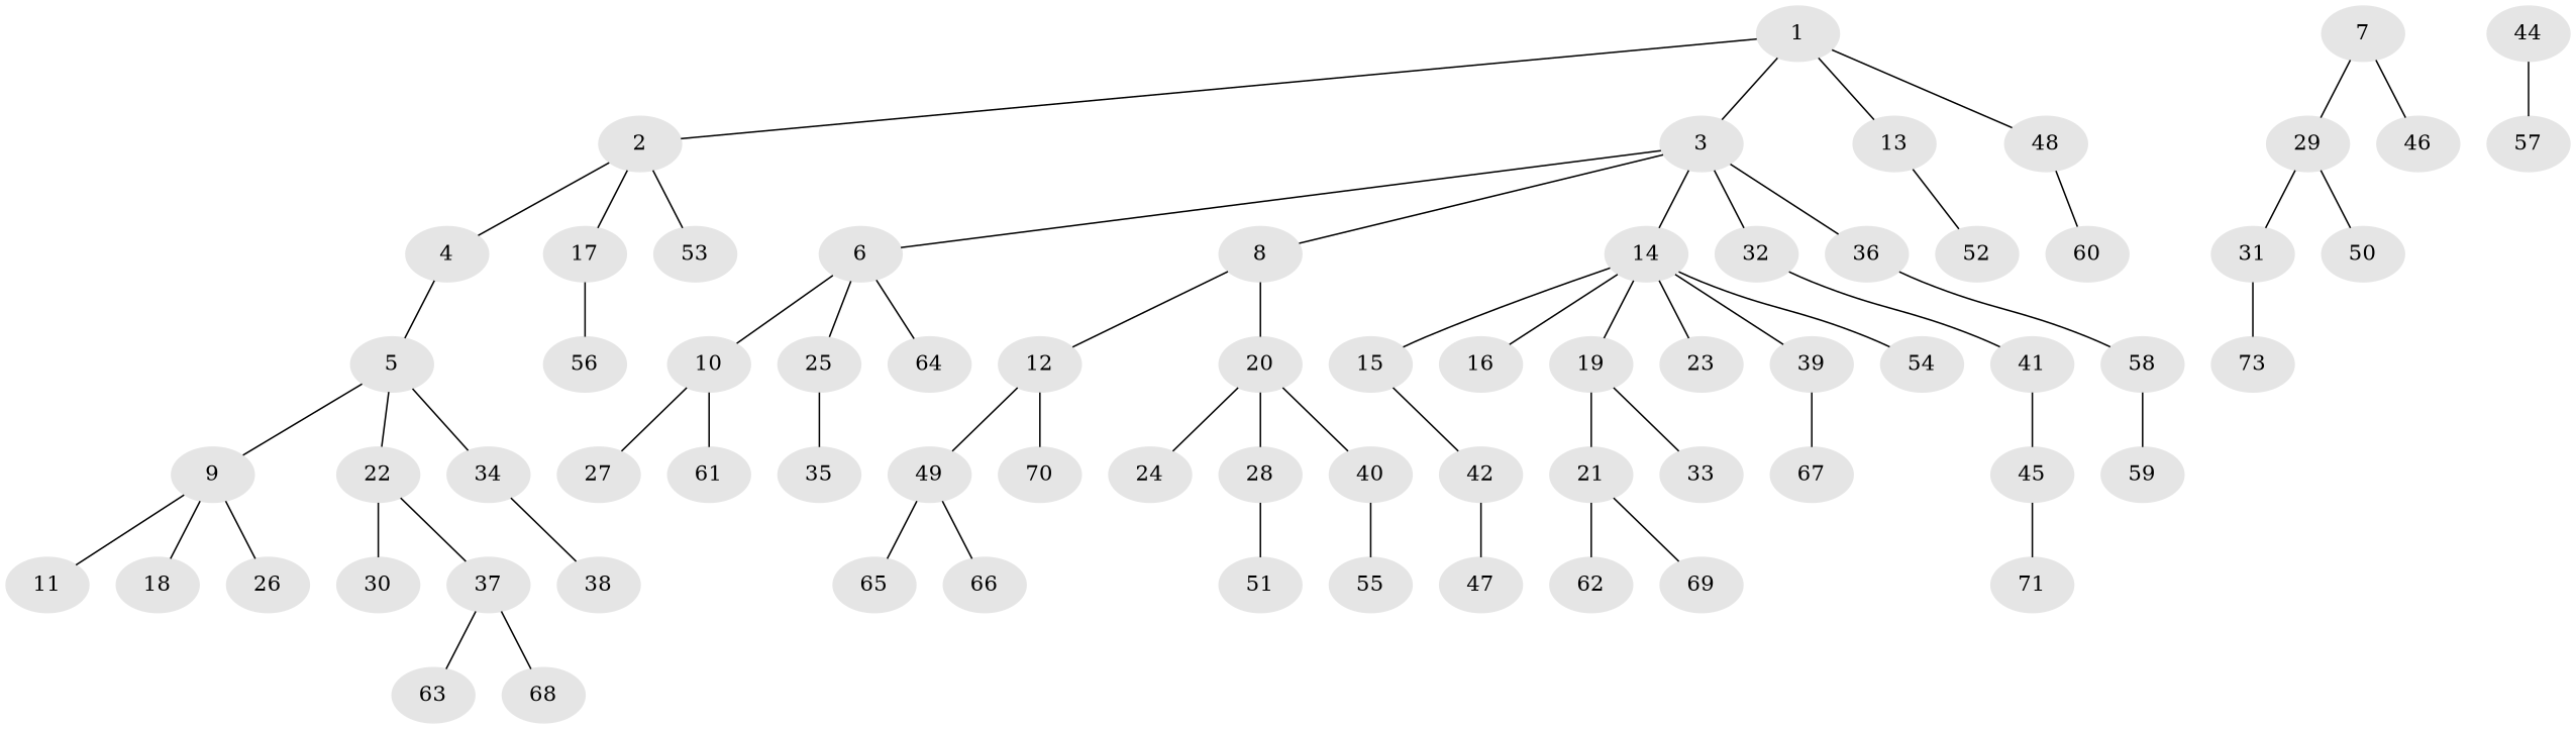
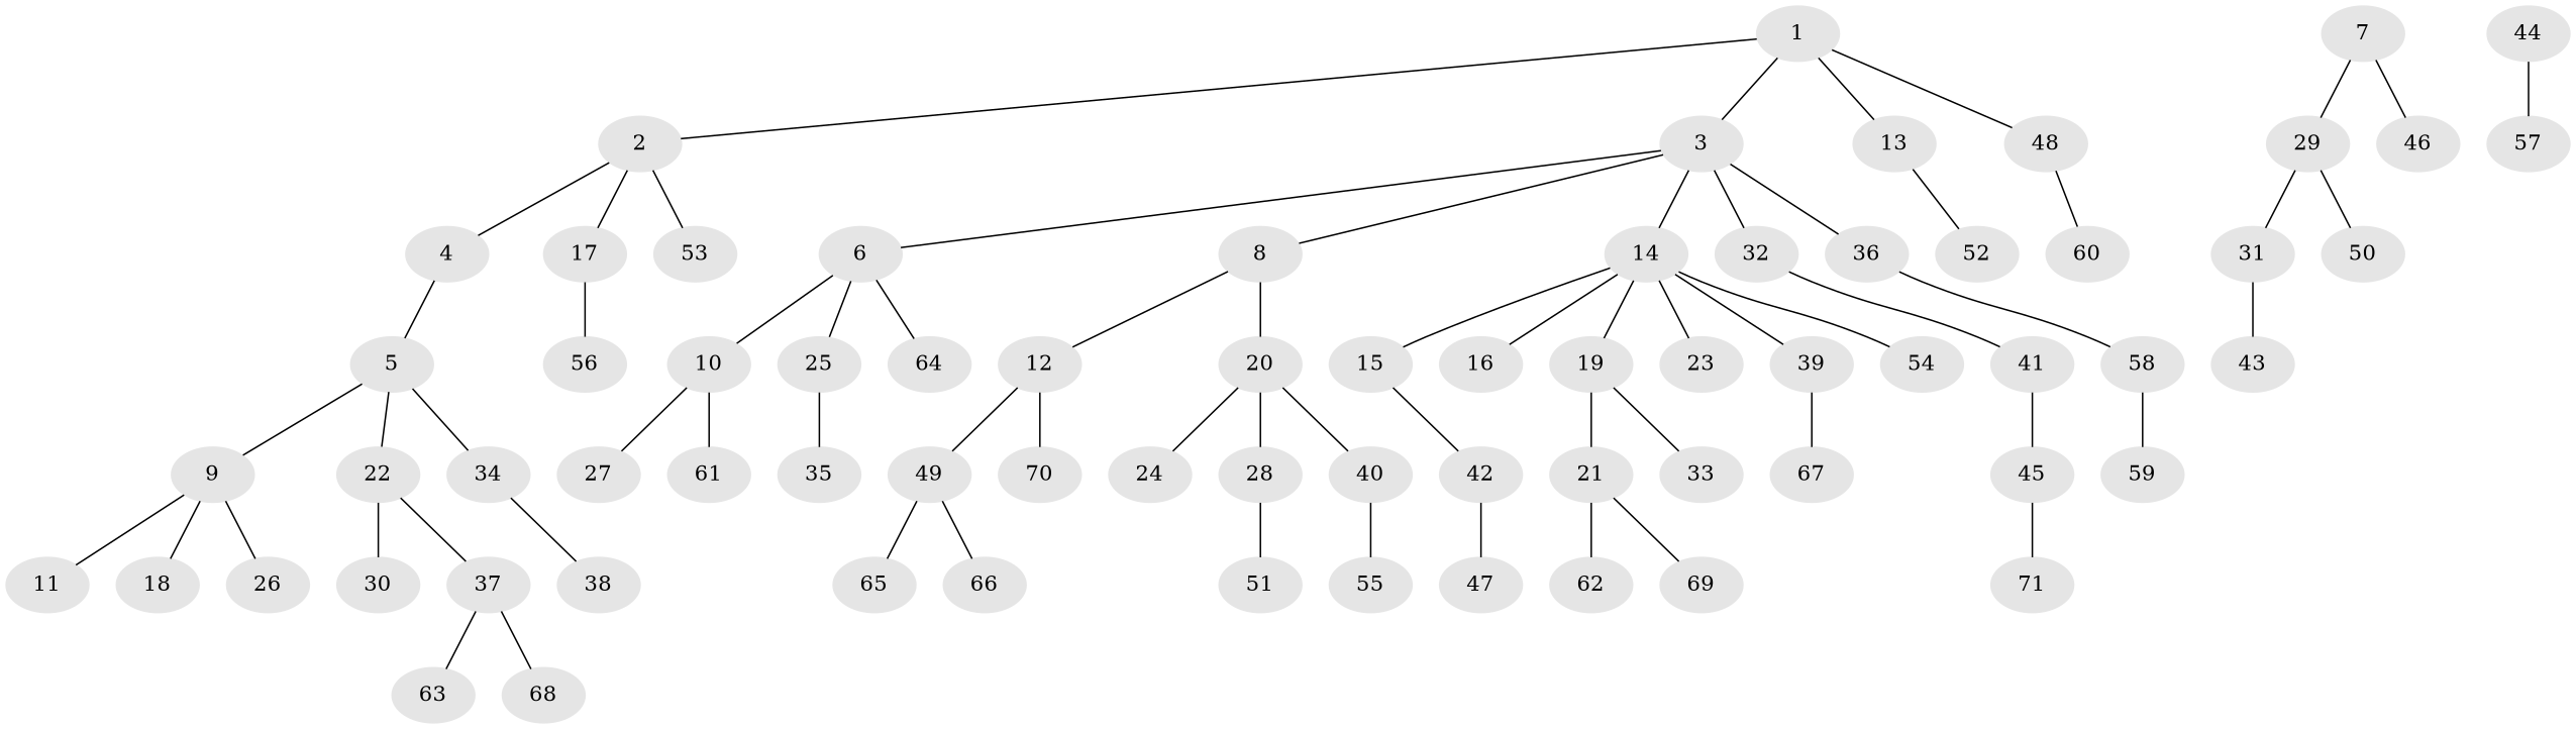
  graph {
    node [color=gray90 style=filled]
    edge [weight=1.0]
    1
    2
    3
    13
    48
    4
    17
    53
    6
    8
    14
    32
    36
    52
    60
    5
    56
    10
    25
    64
    12
    20
    15
    16
    19
    23
    39
    54
    41
    58
    9
    22
    34
    11
    18
    26
    30
    37
    38
    7
    29
    46
    27
    61
    35
    31
    50
    49
    70
    24
    28
    40
    65
    66
    42
    21
    33
    67
    47
    62
    69
    44
    57
    51
    55
    63
    68
-   43 [label=73]
+   43
    45
    59
    71
    1 -- 2
    1 -- 3
    1 -- 13
    1 -- 48
    2 -- 4
    2 -- 17
    2 -- 53
    3 -- 6
    3 -- 8
    3 -- 14
    3 -- 32
    3 -- 36
    13 -- 52
    48 -- 60
    4 -- 5
    17 -- 56
    6 -- 10
    6 -- 25
    6 -- 64
    8 -- 12
    8 -- 20
    14 -- 15
    14 -- 16
    14 -- 19
    14 -- 23
    14 -- 39
    14 -- 54
    32 -- 41 [weight=2.0]
    36 -- 58
    5 -- 9
    5 -- 22
    5 -- 34
    10 -- 27
    10 -- 61
    25 -- 35
    12 -- 49
    12 -- 70
    20 -- 24
    20 -- 28
    20 -- 40
    15 -- 42
    19 -- 21
    19 -- 33
    39 -- 67
    41 -- 45
    58 -- 59
    9 -- 11
    9 -- 18
    9 -- 26
    22 -- 30 [weight=2.0]
    22 -- 37
    34 -- 38
    37 -- 63
    37 -- 68
    7 -- 29
    7 -- 46
    29 -- 31
    29 -- 50
    31 -- 43
    49 -- 65
    49 -- 66
    28 -- 51
    40 -- 55
    42 -- 47
    21 -- 62
    21 -- 69
    44 -- 57
    45 -- 71
  }
